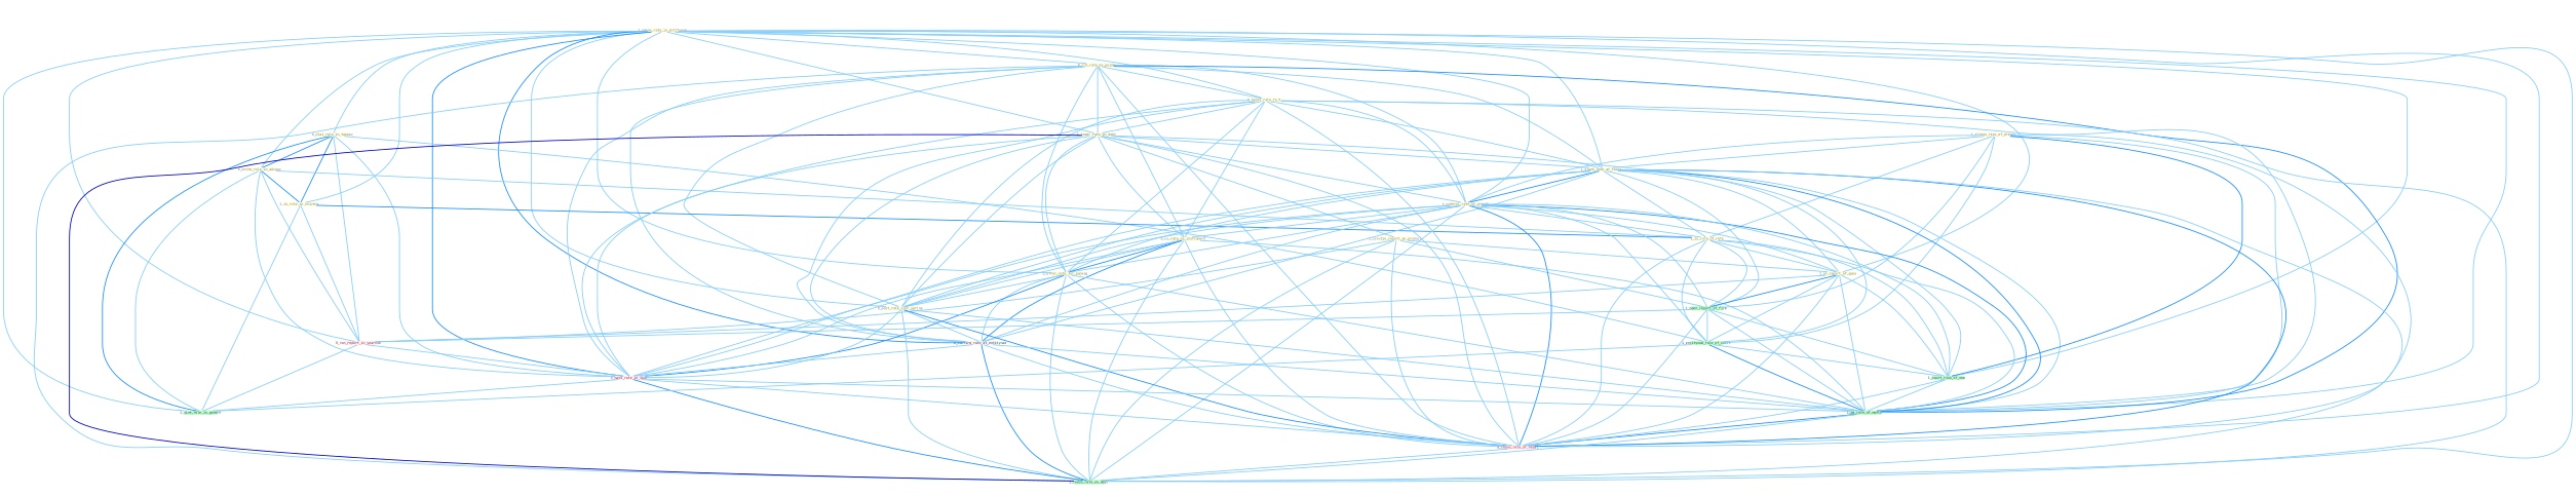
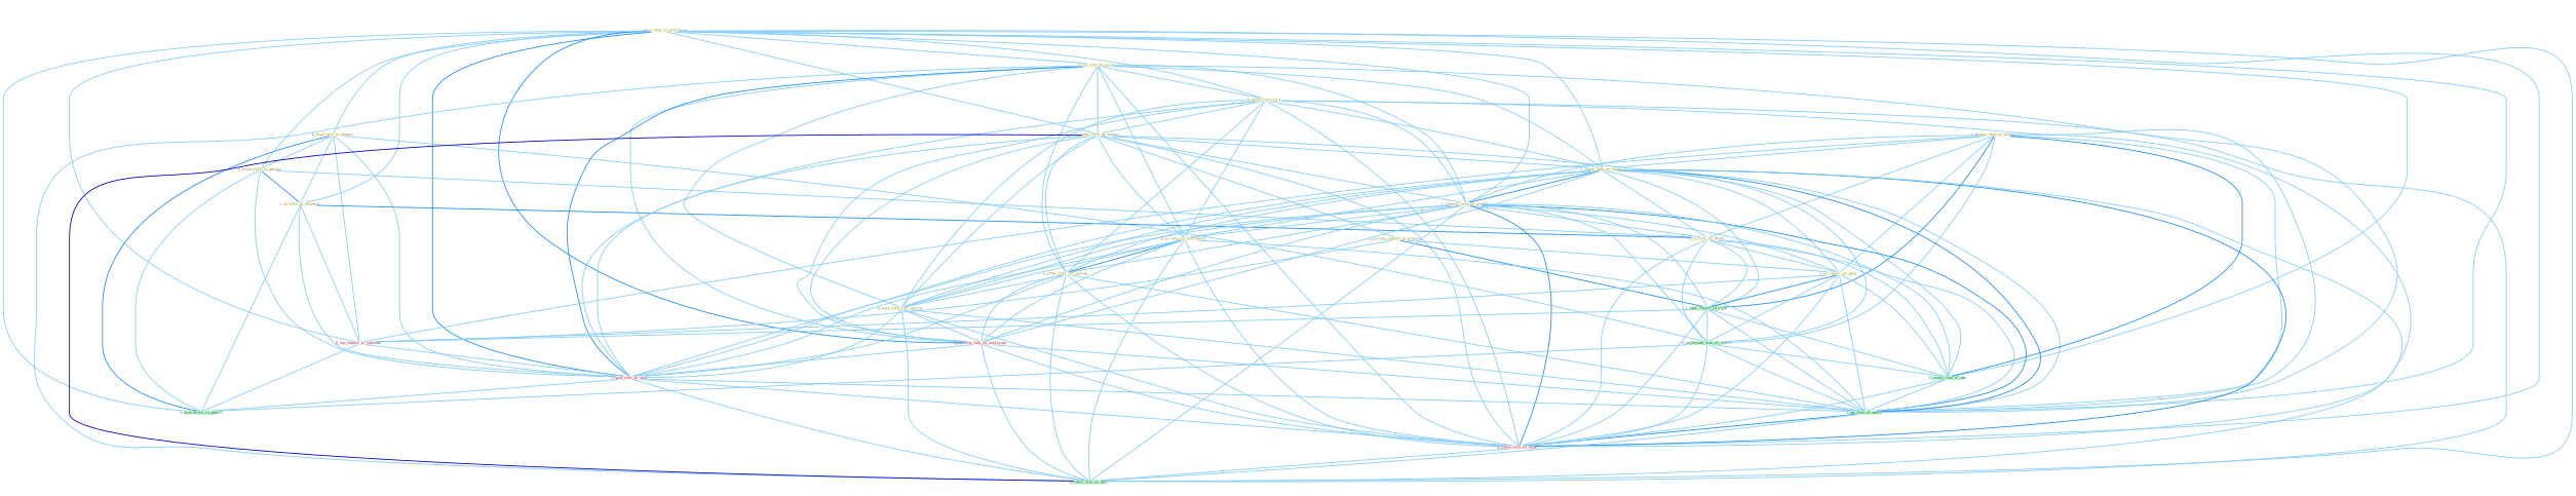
  graph {
    fontname="JetBrains Mono"
    node [color="#ffffe0" fixedsize=true fontcolor="#8b7d6b" fontname="JetBrains Mono" fontsize=4 shape=polygon style=filled]
    edge [color="#87cefa" fontname="JetBrains Mono" w=1]
    "1_relax_rate_in_entitynam " [height=.06 width=.5]
    "0_plai_role_in_takeov " [height=.06 width=.5]
    "0_cut_rate_by_point " [height=.06 width=.5]
    "0_write_rule_in_advanc " [height=.06 width=.5]
    "1_is_rule_in_univers " [height=.06 width=.5]
    "0_boost_rate_to_% " [height=.06 width=.5]
-   "1_lower_rate_on_debt " [height=.06 width=.5]
+   "1_lower_rate_on_debt " [height=.06 width=.5 label="1_lower_rate_on_takeov"]
    "1_scrutin_report_on_product " [height=.06 width=.5]
    "1_elimin_risk_of_prepay " [height=.06 width=.5]
    "1_slash_rate_of_taxat " [height=.06 width=.5]
-   "1_underst_rate_of_growth " [height=.06 width=.5 label="6_underst_rate_of_growth"]
+   "1_underst_rate_of_growth " [height=.06 width=.5]
    "0_us_rate_as_instrument " [height=.06 width=.5]
    "1_offer_rate_for_packag " [height=.06 width=.5]
    "0_post_rate_sinc_spring " [height=.06 width=.5]
-   "1_is_rule_of_thumb " [height=.06 width=.5 label="1_is_rule_of_rate"]
+   "1_is_rule_of_thumb " [height=.06 width=.5]
    "1_ar_report_of_gene " [height=.06 width=.5]
    "0_ran_report_in_yearnum " [color="#fff0f5" fontcolor="#b22222" height=.06 width=.5]
-   "0_confirm_rate_at_entitynam " [color="#fff0f5" fontcolor="#2f4f4f" height=.06 width=.5]
+   "0_confirm_rate_at_entitynam " [color="#fff0f5" fontcolor="#b22222" height=.06 width=.5]
    "0_have_rate_in_year " [color="#fff0f5" fontcolor="#b22222" height=.06 width=.5]
    "0_choos_rate_of_rebat " [color="#fff0f5" fontcolor="#b22222" height=.06 width=.5]
    "1_wa_rate_of_month " [color="#BDFCC9" fontcolor="#2f4f4f" height=.06 width=.5]
    "1_reduc_rate_on_debt " [color="#BDFCC9" fontcolor="#2f4f4f" height=.06 width=.5]
-   "1_give_role_in_govern " [color="#BDFCC9" fontcolor="#2f4f4f" height=.06 width=.5]
-   "1_count_risk_of_new " [color="#BDFCC9" fontcolor="#2f4f4f" height=.06 width=.5]
+   "1_give_role_in_govern " [color="#BDFCC9" fontcolor="#2f4f4f" height=.06 width=.5 label="1_give_write_in_govern"]
+   "1_count_risk_of_new " [color="#BDFCC9" fontcolor="#2f4f4f" height=.06 width=.5 label="5_count_risk_of_new"]
    "1_entitynam_role_of_court " [color="#BDFCC9" fontcolor="#2f4f4f" height=.06 width=.5]
    "1_been_report_of_firm " [color="#BDFCC9" fontcolor="#2f4f4f" height=.06 width=.5]
    subgraph sub_1 {
      "1_relax_rate_in_entitynam "
      "0_plai_role_in_takeov "
      "0_cut_rate_by_point "
      "0_write_rule_in_advanc "
      "1_is_rule_in_univers "
      "0_boost_rate_to_% "
      "1_lower_rate_on_debt "
      "1_scrutin_report_on_product "
      "1_elimin_risk_of_prepay "
      "1_slash_rate_of_taxat "
      "1_underst_rate_of_growth "
      "0_us_rate_as_instrument "
      "1_offer_rate_for_packag "
      "0_post_rate_sinc_spring "
      "1_is_rule_of_thumb "
      "1_ar_report_of_gene "
    }
    subgraph sub_2 {
      "0_ran_report_in_yearnum "
      "0_confirm_rate_at_entitynam "
      "0_have_rate_in_year "
      "0_choos_rate_of_rebat "
    }
    "1_relax_rate_in_entitynam " -- "0_plai_role_in_takeov "
    "1_relax_rate_in_entitynam " -- "0_cut_rate_by_point "
    "1_relax_rate_in_entitynam " -- "0_write_rule_in_advanc "
    "1_relax_rate_in_entitynam " -- "1_is_rule_in_univers "
    "1_relax_rate_in_entitynam " -- "0_boost_rate_to_% "
    "1_relax_rate_in_entitynam " -- "1_lower_rate_on_debt "
    "1_relax_rate_in_entitynam " -- "1_slash_rate_of_taxat "
    "1_relax_rate_in_entitynam " -- "1_underst_rate_of_growth "
-   "1_relax_rate_in_entitynam " -- "1_offer_rate_for_packag "
-   "1_relax_rate_in_entitynam " -- "0_post_rate_sinc_spring "
    "1_relax_rate_in_entitynam " -- "0_ran_report_in_yearnum "
    "1_relax_rate_in_entitynam " -- "0_confirm_rate_at_entitynam " [color="#1e90ff" w=2]
    "1_relax_rate_in_entitynam " -- "0_have_rate_in_year " [color="#1e90ff" w=2]
    "1_relax_rate_in_entitynam " -- "0_choos_rate_of_rebat "
    "1_relax_rate_in_entitynam " -- "1_wa_rate_of_month "
    "1_relax_rate_in_entitynam " -- "1_reduc_rate_on_debt "
    "1_relax_rate_in_entitynam " -- "1_give_role_in_govern "
    "1_relax_rate_in_entitynam " -- "1_count_risk_of_new "
-   "0_plai_role_in_takeov " -- "0_write_rule_in_advanc " [color="#1e90ff"]
-   "0_plai_role_in_takeov " -- "1_is_rule_in_univers " [color="#1e90ff"]
+   "0_plai_role_in_takeov " -- "0_write_rule_in_advanc "
+   "0_plai_role_in_takeov " -- "1_is_rule_in_univers "
    "0_plai_role_in_takeov " -- "0_ran_report_in_yearnum "
    "0_plai_role_in_takeov " -- "0_have_rate_in_year "
    "0_plai_role_in_takeov " -- "1_give_role_in_govern " [color="#1e90ff" w=2]
    "0_plai_role_in_takeov " -- "1_entitynam_role_of_court "
    "0_cut_rate_by_point " -- "0_boost_rate_to_% "
    "0_cut_rate_by_point " -- "1_lower_rate_on_debt "
    "0_cut_rate_by_point " -- "1_slash_rate_of_taxat "
    "0_cut_rate_by_point " -- "1_underst_rate_of_growth "
    "0_cut_rate_by_point " -- "0_us_rate_as_instrument "
    "0_cut_rate_by_point " -- "1_offer_rate_for_packag "
    "0_cut_rate_by_point " -- "0_post_rate_sinc_spring "
    "0_cut_rate_by_point " -- "0_confirm_rate_at_entitynam "
-   "0_cut_rate_by_point " -- "0_have_rate_in_year "
+   "0_cut_rate_by_point " -- "0_have_rate_in_year " [color="#1e90ff"]
    "0_cut_rate_by_point " -- "0_choos_rate_of_rebat "
-   "0_cut_rate_by_point " -- "1_wa_rate_of_month " [color="#1e90ff"]
+   "0_cut_rate_by_point " -- "1_wa_rate_of_month "
    "0_cut_rate_by_point " -- "1_reduc_rate_on_debt "
    "0_write_rule_in_advanc " -- "1_is_rule_in_univers " [color="#1e90ff" w=2]
    "0_write_rule_in_advanc " -- "1_is_rule_of_thumb "
-   "0_write_rule_in_advanc " -- "0_ran_report_in_yearnum "
+   "1_elimin_risk_of_prepay " -- "0_ran_report_in_yearnum "
    "0_write_rule_in_advanc " -- "0_have_rate_in_year "
    "0_write_rule_in_advanc " -- "1_give_role_in_govern "
    "1_is_rule_in_univers " -- "1_is_rule_of_thumb " [color="#1e90ff" w=2]
    "1_is_rule_in_univers " -- "0_ran_report_in_yearnum "
+   "1_is_rule_in_univers " -- "0_have_rate_in_year "
    "1_is_rule_in_univers " -- "1_give_role_in_govern "
    "0_boost_rate_to_% " -- "1_lower_rate_on_debt "
    "0_boost_rate_to_% " -- "1_slash_rate_of_taxat "
    "0_boost_rate_to_% " -- "1_underst_rate_of_growth "
    "0_boost_rate_to_% " -- "0_us_rate_as_instrument "
    "0_boost_rate_to_% " -- "1_offer_rate_for_packag "
    "0_boost_rate_to_% " -- "0_post_rate_sinc_spring "
    "0_boost_rate_to_% " -- "0_confirm_rate_at_entitynam "
    "0_boost_rate_to_% " -- "0_have_rate_in_year "
    "0_boost_rate_to_% " -- "0_choos_rate_of_rebat "
    "0_boost_rate_to_% " -- "1_wa_rate_of_month "
    "0_boost_rate_to_% " -- "1_reduc_rate_on_debt "
    "1_lower_rate_on_debt " -- "1_scrutin_report_on_product "
    "1_lower_rate_on_debt " -- "1_slash_rate_of_taxat "
    "1_lower_rate_on_debt " -- "1_underst_rate_of_growth "
    "1_lower_rate_on_debt " -- "0_us_rate_as_instrument "
    "1_lower_rate_on_debt " -- "1_offer_rate_for_packag "
    "1_lower_rate_on_debt " -- "0_post_rate_sinc_spring "
    "1_lower_rate_on_debt " -- "0_confirm_rate_at_entitynam "
    "1_lower_rate_on_debt " -- "0_have_rate_in_year "
    "1_lower_rate_on_debt " -- "0_choos_rate_of_rebat "
    "1_lower_rate_on_debt " -- "1_wa_rate_of_month "
    "1_lower_rate_on_debt " -- "1_reduc_rate_on_debt " [color="#0000cd" w=3]
    "1_scrutin_report_on_product " -- "1_ar_report_of_gene "
    "1_scrutin_report_on_product " -- "0_ran_report_in_yearnum "
-   "1_scrutin_report_on_product " -- "1_reduc_rate_on_debt "
-   "1_scrutin_report_on_product " -- "1_been_report_of_firm "
+   "1_scrutin_report_on_product " -- "1_been_report_of_firm " [color="#1e90ff"]
    "1_elimin_risk_of_prepay " -- "1_slash_rate_of_taxat "
    "1_elimin_risk_of_prepay " -- "1_underst_rate_of_growth "
    "1_elimin_risk_of_prepay " -- "1_is_rule_of_thumb "
-   "1_relax_rate_in_entitynam " -- "1_ar_report_of_gene "
+   "1_elimin_risk_of_prepay " -- "1_ar_report_of_gene "
    "1_elimin_risk_of_prepay " -- "0_choos_rate_of_rebat "
    "1_elimin_risk_of_prepay " -- "1_wa_rate_of_month "
    "1_elimin_risk_of_prepay " -- "1_count_risk_of_new " [color="#1e90ff" w=2]
    "1_elimin_risk_of_prepay " -- "1_entitynam_role_of_court "
-   "1_elimin_risk_of_prepay " -- "1_been_report_of_firm "
+   "1_elimin_risk_of_prepay " -- "1_been_report_of_firm " [color="#1e90ff"]
    "1_slash_rate_of_taxat " -- "1_underst_rate_of_growth " [color="#1e90ff" w=2]
+   "1_slash_rate_of_taxat " -- "0_us_rate_as_instrument "
    "1_slash_rate_of_taxat " -- "1_offer_rate_for_packag "
    "1_slash_rate_of_taxat " -- "0_post_rate_sinc_spring "
    "1_slash_rate_of_taxat " -- "1_is_rule_of_thumb "
    "1_slash_rate_of_taxat " -- "1_ar_report_of_gene "
    "1_slash_rate_of_taxat " -- "0_confirm_rate_at_entitynam "
    "1_slash_rate_of_taxat " -- "0_have_rate_in_year "
    "1_slash_rate_of_taxat " -- "0_choos_rate_of_rebat " [color="#1e90ff" w=2]
    "1_slash_rate_of_taxat " -- "1_wa_rate_of_month " [color="#1e90ff" w=2]
    "1_slash_rate_of_taxat " -- "1_reduc_rate_on_debt "
    "1_slash_rate_of_taxat " -- "1_count_risk_of_new "
    "1_slash_rate_of_taxat " -- "1_entitynam_role_of_court "
    "1_slash_rate_of_taxat " -- "1_been_report_of_firm "
    "1_underst_rate_of_growth " -- "0_us_rate_as_instrument "
    "1_underst_rate_of_growth " -- "1_offer_rate_for_packag "
    "1_underst_rate_of_growth " -- "0_post_rate_sinc_spring "
    "1_underst_rate_of_growth " -- "1_is_rule_of_thumb "
    "1_underst_rate_of_growth " -- "1_ar_report_of_gene "
    "1_underst_rate_of_growth " -- "0_confirm_rate_at_entitynam "
    "1_underst_rate_of_growth " -- "0_have_rate_in_year "
    "1_underst_rate_of_growth " -- "0_choos_rate_of_rebat " [color="#1e90ff" w=2]
    "1_underst_rate_of_growth " -- "1_wa_rate_of_month " [color="#1e90ff" w=2]
    "1_underst_rate_of_growth " -- "1_reduc_rate_on_debt "
    "1_underst_rate_of_growth " -- "1_count_risk_of_new "
    "1_underst_rate_of_growth " -- "1_entitynam_role_of_court "
    "1_underst_rate_of_growth " -- "1_been_report_of_firm "
    "0_us_rate_as_instrument " -- "1_offer_rate_for_packag " [color="#1e90ff"]
    "0_us_rate_as_instrument " -- "0_post_rate_sinc_spring "
-   "0_us_rate_as_instrument " -- "0_confirm_rate_at_entitynam " [color="#1e90ff"]
+   "0_us_rate_as_instrument " -- "0_confirm_rate_at_entitynam "
    "0_us_rate_as_instrument " -- "0_have_rate_in_year "
    "0_us_rate_as_instrument " -- "0_choos_rate_of_rebat "
    "0_us_rate_as_instrument " -- "1_wa_rate_of_month "
    "0_us_rate_as_instrument " -- "1_reduc_rate_on_debt "
    "1_offer_rate_for_packag " -- "0_post_rate_sinc_spring "
    "1_offer_rate_for_packag " -- "0_confirm_rate_at_entitynam "
-   "1_offer_rate_for_packag " -- "0_have_rate_in_year " [color="#1e90ff"]
+   "1_offer_rate_for_packag " -- "0_have_rate_in_year "
    "1_offer_rate_for_packag " -- "0_choos_rate_of_rebat "
    "1_offer_rate_for_packag " -- "1_wa_rate_of_month "
    "1_offer_rate_for_packag " -- "1_reduc_rate_on_debt "
    "0_post_rate_sinc_spring " -- "0_confirm_rate_at_entitynam "
    "0_post_rate_sinc_spring " -- "0_have_rate_in_year "
-   "0_post_rate_sinc_spring " -- "0_choos_rate_of_rebat " [color="#1e90ff"]
+   "0_post_rate_sinc_spring " -- "0_choos_rate_of_rebat "
    "0_post_rate_sinc_spring " -- "1_wa_rate_of_month "
    "0_post_rate_sinc_spring " -- "1_reduc_rate_on_debt "
    "1_is_rule_of_thumb " -- "1_ar_report_of_gene "
    "1_is_rule_of_thumb " -- "0_choos_rate_of_rebat "
    "1_is_rule_of_thumb " -- "1_wa_rate_of_month "
    "1_is_rule_of_thumb " -- "1_count_risk_of_new "
    "1_is_rule_of_thumb " -- "1_entitynam_role_of_court "
    "1_is_rule_of_thumb " -- "1_been_report_of_firm "
    "1_ar_report_of_gene " -- "0_ran_report_in_yearnum "
    "1_ar_report_of_gene " -- "0_choos_rate_of_rebat "
    "1_ar_report_of_gene " -- "1_wa_rate_of_month "
    "1_ar_report_of_gene " -- "1_count_risk_of_new "
    "1_ar_report_of_gene " -- "1_entitynam_role_of_court "
    "1_ar_report_of_gene " -- "1_been_report_of_firm " [color="#1e90ff" w=2]
    "0_ran_report_in_yearnum " -- "0_have_rate_in_year "
    "0_ran_report_in_yearnum " -- "1_give_role_in_govern "
    "0_confirm_rate_at_entitynam " -- "0_have_rate_in_year "
    "0_confirm_rate_at_entitynam " -- "0_choos_rate_of_rebat "
    "0_confirm_rate_at_entitynam " -- "1_wa_rate_of_month "
-   "0_confirm_rate_at_entitynam " -- "1_reduc_rate_on_debt " [color="#1e90ff"]
+   "0_confirm_rate_at_entitynam " -- "1_reduc_rate_on_debt "
    "0_have_rate_in_year " -- "0_choos_rate_of_rebat "
    "0_have_rate_in_year " -- "1_wa_rate_of_month "
-   "0_have_rate_in_year " -- "1_reduc_rate_on_debt " [color="#1e90ff"]
+   "0_have_rate_in_year " -- "1_reduc_rate_on_debt "
    "0_have_rate_in_year " -- "1_give_role_in_govern "
    "0_choos_rate_of_rebat " -- "1_reduc_rate_on_debt "
    "1_wa_rate_of_month " -- "0_choos_rate_of_rebat " [color="#1e90ff" w=2]
    "1_wa_rate_of_month " -- "1_reduc_rate_on_debt "
    "1_count_risk_of_new " -- "0_choos_rate_of_rebat "
    "1_count_risk_of_new " -- "1_wa_rate_of_month "
-   "1_scrutin_report_on_product " -- "0_choos_rate_of_rebat "
-   "1_entitynam_role_of_court " -- "1_wa_rate_of_month " [color="#1e90ff"]
+   "1_entitynam_role_of_court " -- "0_choos_rate_of_rebat "
+   "1_entitynam_role_of_court " -- "1_wa_rate_of_month "
    "1_entitynam_role_of_court " -- "1_give_role_in_govern "
    "1_entitynam_role_of_court " -- "1_count_risk_of_new "
    "1_been_report_of_firm " -- "0_ran_report_in_yearnum "
    "1_been_report_of_firm " -- "0_choos_rate_of_rebat "
    "1_been_report_of_firm " -- "1_wa_rate_of_month "
    "1_been_report_of_firm " -- "1_count_risk_of_new "
    "1_been_report_of_firm " -- "1_entitynam_role_of_court "
  }
